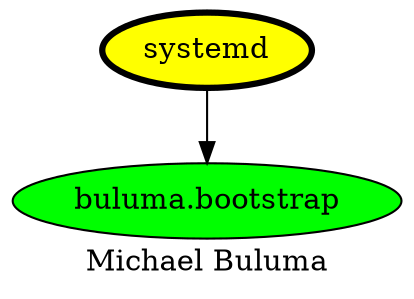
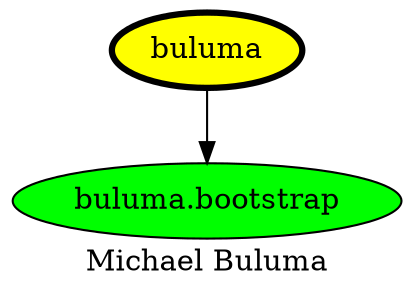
  digraph {
    label="Michael Buluma"
    node [style=filled]
-   systemd [fillcolor=yellow penwidth=3]
+   systemd [fillcolor=yellow penwidth=3 label=buluma]
    "buluma.bootstrap" [fillcolor=green]
    systemd -> "buluma.bootstrap"
  }
